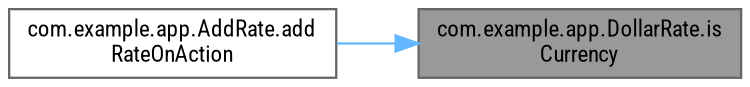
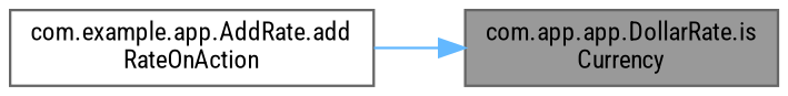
  digraph {
    rankdir=RL
    fontname="Roboto Condensed"
    node [fontname="Roboto Condensed" fontsize=10 shape=box style=filled]
-   n1 [color=gray40 fillcolor=grey60 fontcolor=black height=0.2 label="com.example.app.DollarRate.is\lCurrency" width=0.4]
+   n1 [color=gray40 fillcolor=grey60 fontcolor=black height=0.2 label="com.app.app.DollarRate.is\lCurrency" width=0.4]
    n2 [color=grey40 fillcolor=white height=0.2 label="com.example.app.AddRate.add\lRateOnAction" width=0.4]
    n1 -> n2 [color=steelblue1 dir=back fontname="Roboto Condensed" fontsize=10 labelfontname=Helvetica labelfontsize=10 style=solid]
  }
